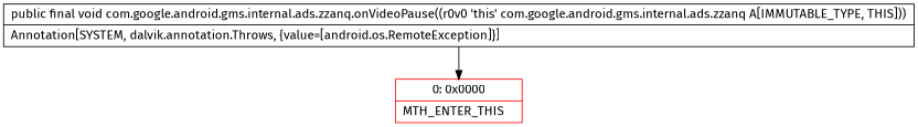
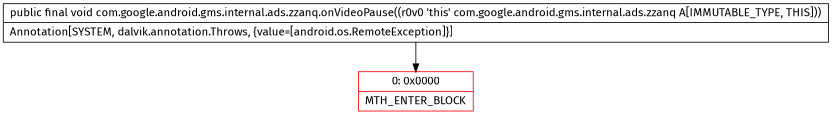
  digraph {
    fontname="Fira Sans"
    node [shape=record fontname="Fira Sans"]
-   n1 [color=red label="{0\:\ 0x0000|MTH_ENTER_THIS\l}"]
+   n1 [color=red label="{0\:\ 0x0000|MTH_ENTER_BLOCK\l}"]
    n2 [label="{public final void com.google.android.gms.internal.ads.zzanq.onVideoPause((r0v0 'this' com.google.android.gms.internal.ads.zzanq A[IMMUTABLE_TYPE, THIS]))  | Annotation[SYSTEM, dalvik.annotation.Throws, \{value=[android.os.RemoteException]\}]\l}"]
    subgraph cluster_1 {
      label="R(0)"
    }
    n2 -> n1 [fontname="Fira Sans"]
  }
